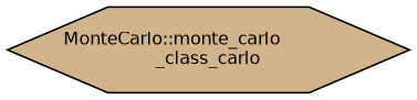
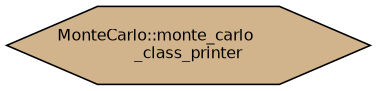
  digraph {
    rankdir=LR
-   n1 [color=black fillcolor=tan fontname=Helvetica fontsize=10 height=0.2 label="MonteCarlo::monte_carlo\l_class_carlo" shape=hexagon style=filled width=0.4]
+   n1 [color=black fillcolor=tan fontname=Helvetica fontsize=10 height=0.2 label="MonteCarlo::monte_carlo\l_class_printer" shape=hexagon style=filled width=0.4]
  }
